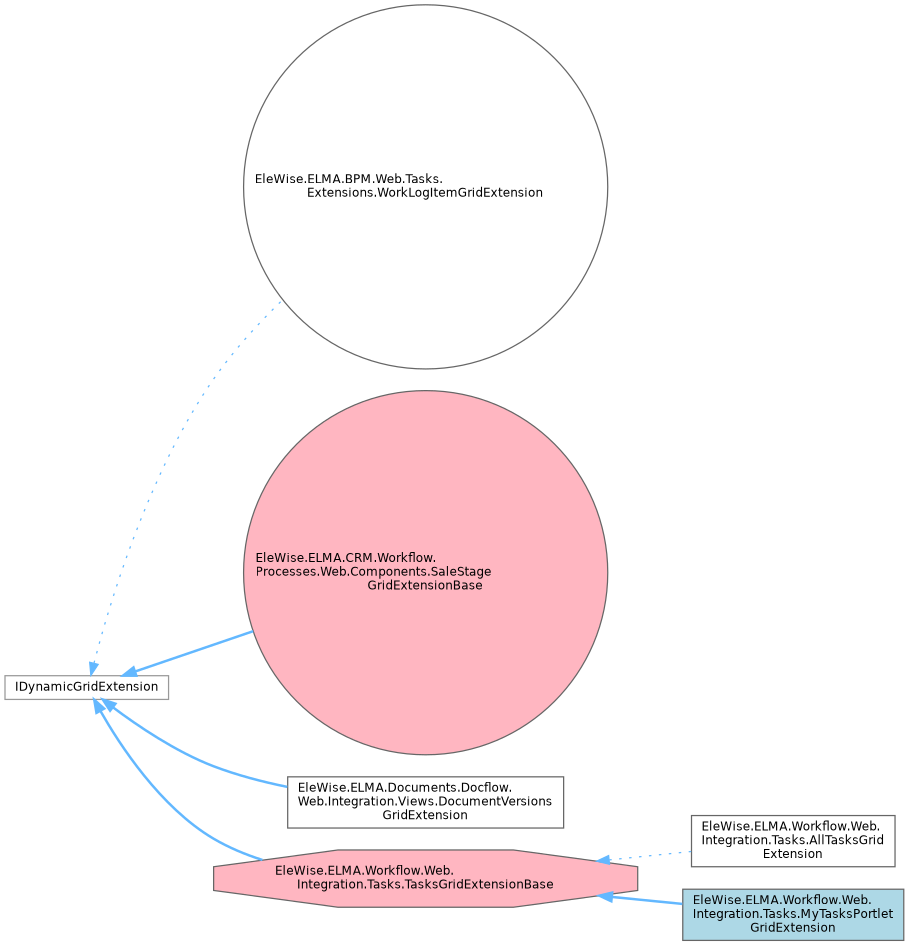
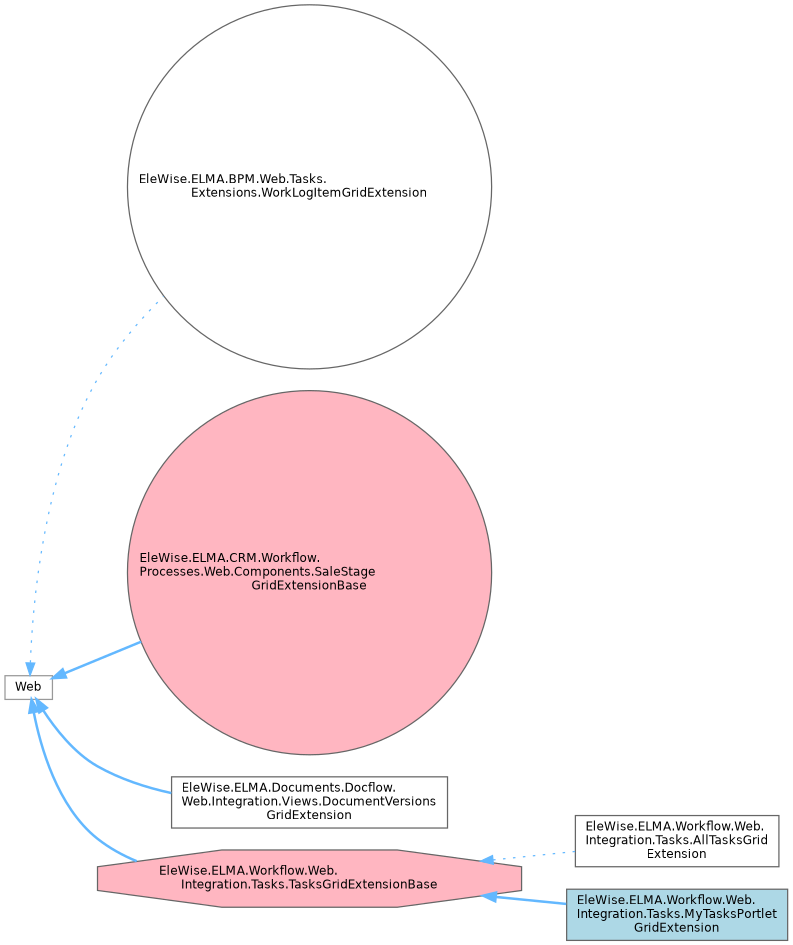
  digraph {
    rankdir=LR
    node [color=grey40 fillcolor=white fontname=Helvetica fontsize=10 shape=box style=filled]
    edge [color=steelblue1 dir=back fontname=Helvetica fontsize=10 labelfontname=Helvetica labelfontsize=10 style=bold]
-   n1 [color=grey60 height=0.2 label=IDynamicGridExtension width=0.4]
+   n1 [color=grey60 height=0.2 label=Web width=0.4]
    n2 [height=0.2 label="EleWise.ELMA.BPM.Web.Tasks.\lExtensions.WorkLogItemGridExtension" shape=circle width=0.4]
    n3 [fillcolor=lightpink height=0.2 label="EleWise.ELMA.CRM.Workflow.\lProcesses.Web.Components.SaleStage\lGridExtensionBase" shape=circle width=0.4]
    n4 [height=0.2 label="EleWise.ELMA.Documents.Docflow.\lWeb.Integration.Views.DocumentVersions\lGridExtension" width=0.4]
    n5 [fillcolor=lightpink height=0.2 label="EleWise.ELMA.Workflow.Web.\lIntegration.Tasks.TasksGridExtensionBase" shape=octagon width=0.4]
    n6 [height=0.2 label="EleWise.ELMA.Workflow.Web.\lIntegration.Tasks.AllTasksGrid\lExtension" width=0.4]
    n7 [fillcolor=lightblue height=0.2 label="EleWise.ELMA.Workflow.Web.\lIntegration.Tasks.MyTasksPortlet\lGridExtension" width=0.4]
    n1 -> n2 [style=dotted]
    n1 -> n3
    n1 -> n4
    n1 -> n5
    n5 -> n6 [style=dotted]
    n5 -> n7
  }
